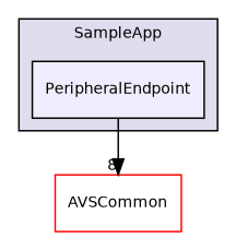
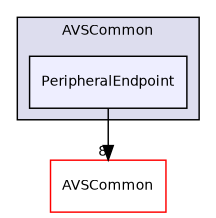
  digraph {
    compound=true
    node [fontname=Helvetica fontsize=10 shape=box style=filled]
    n1 [fillcolor="#eeeeff" label=PeripheralEndpoint pencolor=black]
    n2 [color=red fillcolor=white label=AVSCommon]
    subgraph cluster_1 {
      bgcolor="#ddddee"
      fontname=Helvetica
      fontsize=10
-     label=SampleApp
+     label=AVSCommon
      pencolor=black
      n1
    }
    n1 -> n2 [headlabel=8 labeldistance=1.5 labelfontname=Helvetica labelfontsize=10]
  }
